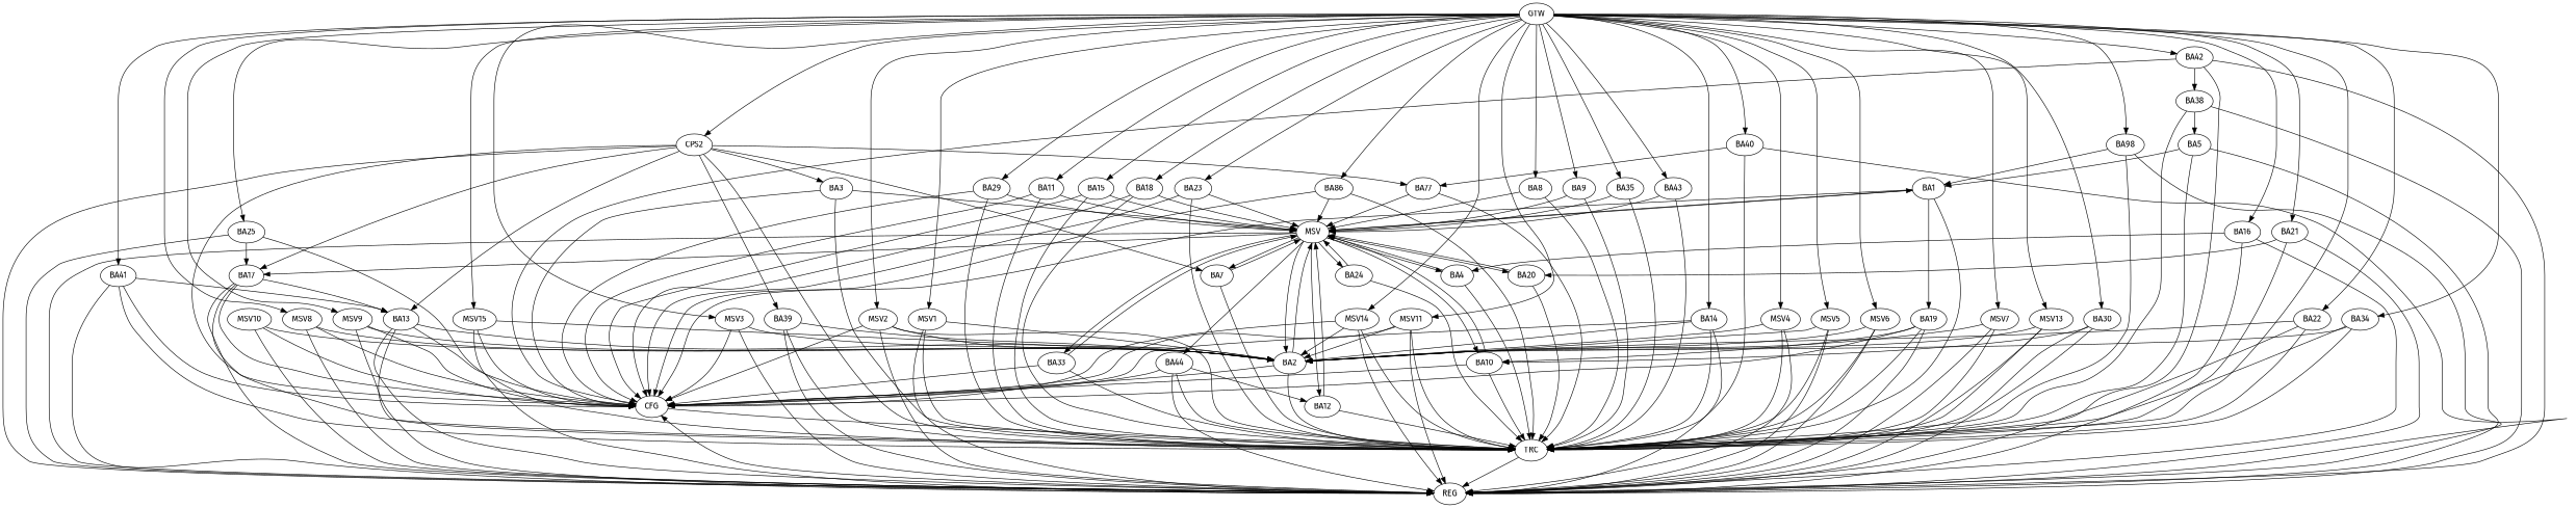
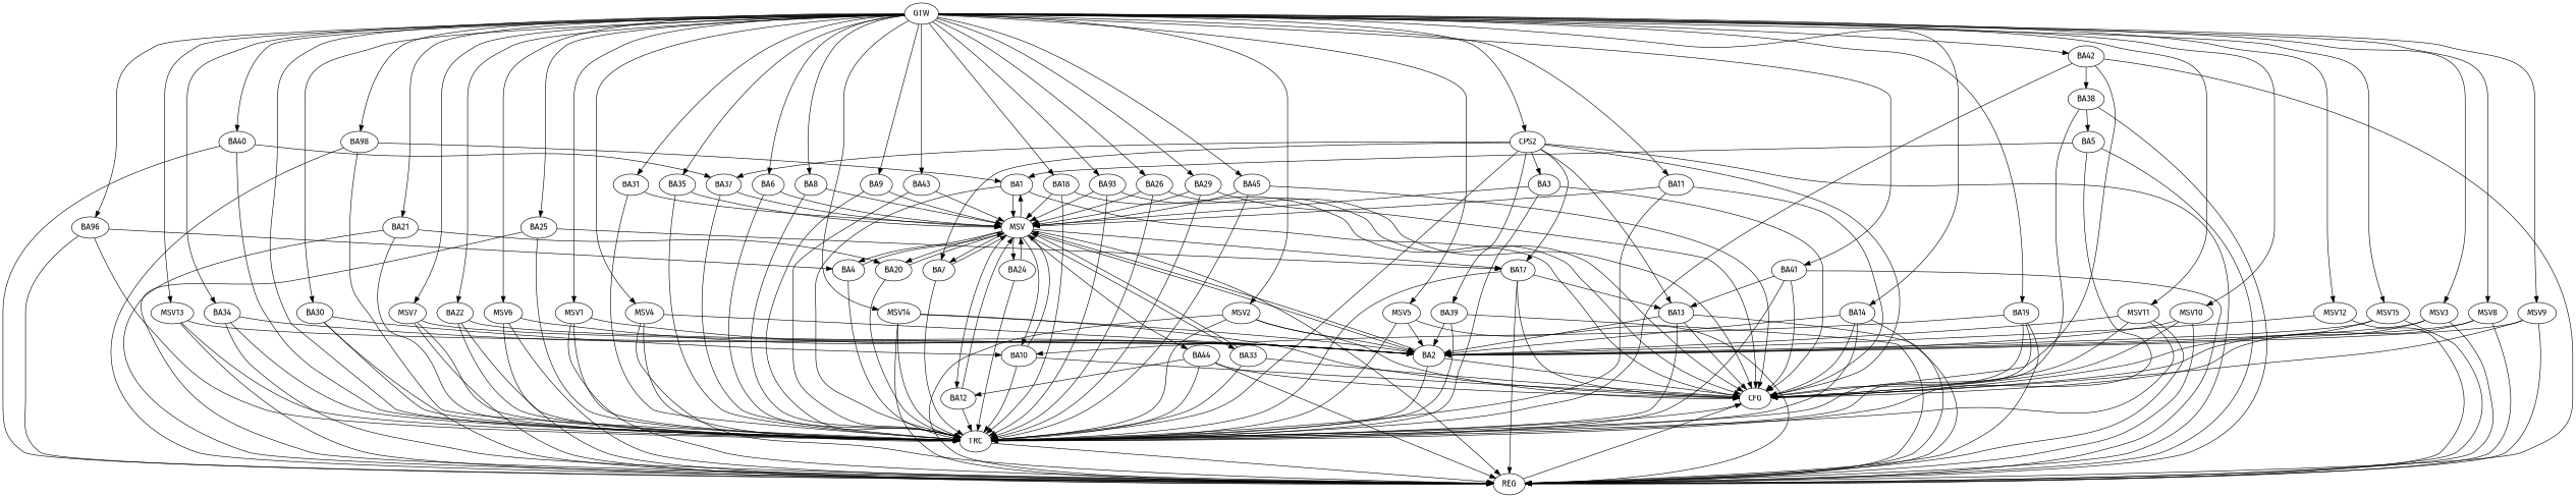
  strict digraph {
    fontname="Fira Sans"
    node [fontname="Fira Sans"]
    edge [fontname="Fira Sans"]
    n1 [label=BA1]
    n2 [label=MSV]
    n3 [label=CFG]
    n4 [label=TRC]
    n5 [label=BA2]
    n6 [label=BA4]
    n7 [label=REG]
    n8 [label=BA7]
    n9 [label=BA10]
    n10 [label=BA12]
    n11 [label=BA17]
    n12 [label=BA20]
    n13 [label=BA24]
    n14 [label=BA33]
    n15 [label=BA44]
    n16 [label=BA3]
    n17 [label=BA5]
+   n18 [label=BA6]
    n19 [label=BA8]
    n20 [label=BA9]
    n21 [label=BA11]
    n22 [label=BA13]
    n23 [label=BA14]
-   n24 [label=BA15]
-   n25 [label=BA16]
+   n24 [label=BA45]
+   n25 [label=BA96]
    n26 [label=BA18]
    n27 [label=BA19]
    n28 [label=BA21]
    n29 [label=BA22]
-   n30 [label=BA23]
+   n30 [label=BA93]
    n31 [label=BA25]
-   n32 [label=BA86]
+   n32 [label=BA26]
    n33 [label=BA98]
    n34 [label=BA29]
    n35 [label=BA30]
+   n36 [label=BA31]
    n37 [label=BA34]
    n38 [label=BA35]
-   n39 [label=BA77]
+   n39 [label=BA37]
    n40 [label=BA38]
    n41 [label=BA39]
    n42 [label=BA40]
    n43 [label=BA41]
    n44 [label=BA42]
    n45 [label=BA43]
    n46 [label=CPS2]
    n47 [label=GTW]
    n48 [label=MSV1]
    n49 [label=MSV2]
    n50 [label=MSV3]
    n51 [label=MSV4]
    n52 [label=MSV5]
    n53 [label=MSV6]
    n54 [label=MSV7]
    n55 [label=MSV8]
    n56 [label=MSV9]
    n57 [label=MSV10]
    n58 [label=MSV11]
+   n59 [label=MSV12]
    n60 [label=MSV13]
    n61 [label=MSV14]
    n62 [label=MSV15]
    n1 -> n2
    n1 -> n3
    n1 -> n4
    n2 -> n1
    n2 -> n5
    n2 -> n6
    n2 -> n7
    n2 -> n8
    n2 -> n9
    n2 -> n10
    n2 -> n11
    n2 -> n12
    n2 -> n13
    n2 -> n14
    n2 -> n15
    n3 -> n4
    n4 -> n7
    n5 -> n2
    n5 -> n3
    n5 -> n4
    n6 -> n2
    n6 -> n4
    n7 -> n3
    n8 -> n2
    n8 -> n4
    n9 -> n2
    n9 -> n3
    n9 -> n4
    n10 -> n2
    n10 -> n4
    n11 -> n3
    n11 -> n4
    n11 -> n7
    n11 -> n22
    n12 -> n2
    n12 -> n4
    n13 -> n2
    n13 -> n4
    n14 -> n2
    n14 -> n3
    n14 -> n4
    n15 -> n3
    n15 -> n4
    n15 -> n7
    n15 -> n10
    n16 -> n2
    n16 -> n3
    n16 -> n4
    n17 -> n1
    n17 -> n4
    n17 -> n7
+   n18 -> n2
+   n18 -> n4
    n19 -> n2
    n19 -> n4
    n20 -> n2
    n20 -> n4
    n21 -> n2
    n21 -> n3
    n21 -> n4
    n22 -> n3
    n22 -> n4
    n22 -> n5
    n22 -> n7
    n23 -> n3
    n23 -> n4
    n23 -> n5
    n23 -> n7
    n24 -> n2
    n24 -> n3
    n24 -> n4
    n25 -> n4
    n25 -> n6
    n25 -> n7
    n26 -> n2
    n26 -> n3
    n26 -> n4
    n27 -> n3
    n27 -> n4
    n27 -> n7
    n27 -> n9
    n28 -> n4
    n28 -> n7
    n28 -> n12
    n29 -> n4
    n29 -> n5
    n29 -> n7
    n30 -> n2
    n30 -> n3
    n30 -> n4
    n31 -> n4
    n31 -> n7
    n31 -> n11
    n32 -> n2
    n32 -> n3
    n32 -> n4
    n33 -> n1
    n33 -> n4
    n33 -> n7
    n34 -> n2
    n34 -> n3
    n34 -> n4
    n35 -> n4
    n35 -> n7
    n35 -> n9
+   n36 -> n2
+   n36 -> n4
    n37 -> n4
    n37 -> n5
    n37 -> n7
    n38 -> n2
    n38 -> n4
    n39 -> n2
    n39 -> n4
    n40 -> n4
    n40 -> n7
    n40 -> n17
    n41 -> n4
    n41 -> n5
    n41 -> n7
    n42 -> n4
    n42 -> n7
    n42 -> n39
    n43 -> n3
    n43 -> n4
    n43 -> n7
    n43 -> n22
    n44 -> n3
    n44 -> n4
    n44 -> n7
    n44 -> n40
    n45 -> n2
    n45 -> n4
    n46 -> n3
    n46 -> n4
    n46 -> n7
    n46 -> n8
    n46 -> n11
    n46 -> n16
    n46 -> n22
    n46 -> n39
    n46 -> n41
    n47 -> n4
+   n47 -> n18
    n47 -> n19
    n47 -> n20
    n47 -> n21
    n47 -> n23
    n47 -> n24
    n47 -> n25
    n47 -> n26
-   n1 -> n27
+   n47 -> n27
    n47 -> n28
    n47 -> n29
    n47 -> n30
    n47 -> n31
    n47 -> n32
    n47 -> n33
    n47 -> n34
    n47 -> n35
+   n47 -> n36
    n47 -> n37
    n47 -> n38
    n47 -> n42
    n47 -> n43
    n47 -> n44
    n47 -> n45
    n47 -> n46
    n47 -> n48
    n47 -> n49
    n47 -> n50
    n47 -> n51
    n47 -> n52
    n47 -> n53
    n47 -> n54
    n47 -> n55
    n47 -> n56
+   n47 -> n57
    n47 -> n58
+   n47 -> n59
    n47 -> n60
    n47 -> n61
    n47 -> n62
    n48 -> n4
    n48 -> n5
    n48 -> n7
    n49 -> n3
    n49 -> n4
    n49 -> n5
    n49 -> n7
    n50 -> n3
    n50 -> n5
    n50 -> n7
    n51 -> n4
    n51 -> n5
    n51 -> n7
    n52 -> n4
    n52 -> n5
    n52 -> n7
    n53 -> n4
    n53 -> n5
    n53 -> n7
    n54 -> n4
    n54 -> n5
    n54 -> n7
    n55 -> n3
    n55 -> n5
    n55 -> n7
    n56 -> n3
    n56 -> n5
    n56 -> n7
    n57 -> n3
    n57 -> n5
    n57 -> n7
    n58 -> n3
    n58 -> n4
    n58 -> n5
    n58 -> n7
+   n59 -> n5
+   n59 -> n7
    n60 -> n4
    n60 -> n5
    n60 -> n7
    n61 -> n3
    n61 -> n4
    n61 -> n5
    n61 -> n7
    n62 -> n3
    n62 -> n5
    n62 -> n7
  }
